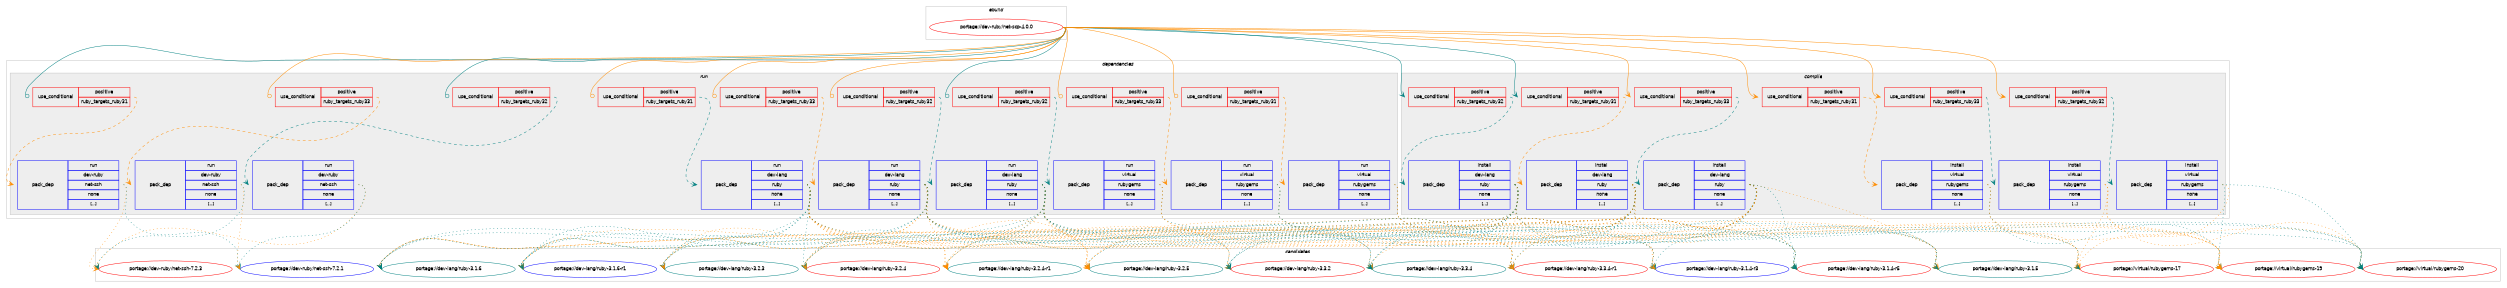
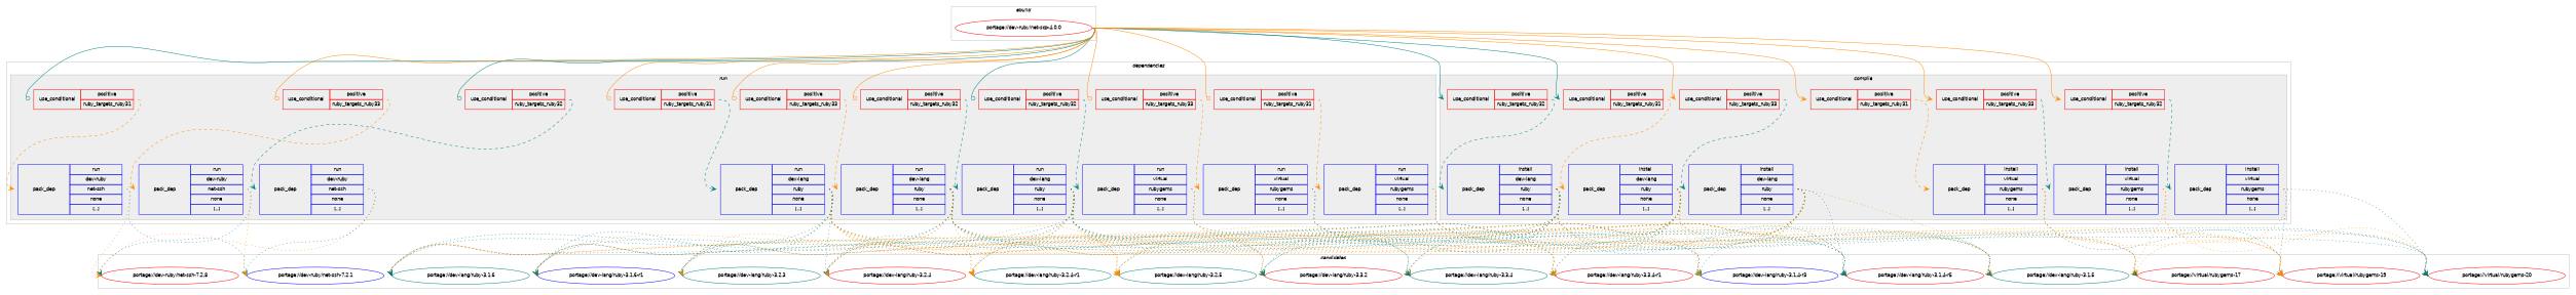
  digraph {
    compound=true
    concentrate=true
    fontname=Helvetica
    fontsize=10
    newrank=true
    rankdir=TB
    ranksep=1.5
    node [color=red fontname=Helvetica fontsize=10 shape=none]
    edge [arrowhead=vee color=darkorange headport=w style=dotted tailport=e weight=100]
    n1 [label="portage://dev-ruby/net-scp-4.0.0" width=4 shape=""]
    n2 [color=blue label=<<TABLE BORDER="0" CELLBORDER="1" CELLSPACING="0" CELLPADDING="4" WIDTH="220"><TR><TD ROWSPAN="6" CELLPADDING="30">pack_dep</TD></TR><TR><TD WIDTH="110">install</TD></TR><TR><TD>dev-lang</TD></TR><TR><TD>ruby</TD></TR><TR><TD>none</TD></TR><TR><TD>[,,]</TD></TR></TABLE>>]
    n3 [label=<<TABLE BORDER="0" CELLBORDER="1" CELLSPACING="0" CELLPADDING="4"><TR><TD ROWSPAN="3" CELLPADDING="10">use_conditional</TD></TR><TR><TD>positive</TD></TR><TR><TD>ruby_targets_ruby31</TD></TR></TABLE>>]
    n4 [color=blue label=<<TABLE BORDER="0" CELLBORDER="1" CELLSPACING="0" CELLPADDING="4" WIDTH="220"><TR><TD ROWSPAN="6" CELLPADDING="30">pack_dep</TD></TR><TR><TD WIDTH="110">install</TD></TR><TR><TD>virtual</TD></TR><TR><TD>rubygems</TD></TR><TR><TD>none</TD></TR><TR><TD>[,,]</TD></TR></TABLE>>]
    n5 [label=<<TABLE BORDER="0" CELLBORDER="1" CELLSPACING="0" CELLPADDING="4"><TR><TD ROWSPAN="3" CELLPADDING="10">use_conditional</TD></TR><TR><TD>positive</TD></TR><TR><TD>ruby_targets_ruby31</TD></TR></TABLE>>]
    n6 [color=blue label=<<TABLE BORDER="0" CELLBORDER="1" CELLSPACING="0" CELLPADDING="4" WIDTH="220"><TR><TD ROWSPAN="6" CELLPADDING="30">pack_dep</TD></TR><TR><TD WIDTH="110">install</TD></TR><TR><TD>dev-lang</TD></TR><TR><TD>ruby</TD></TR><TR><TD>none</TD></TR><TR><TD>[,,]</TD></TR></TABLE>>]
    n7 [label=<<TABLE BORDER="0" CELLBORDER="1" CELLSPACING="0" CELLPADDING="4"><TR><TD ROWSPAN="3" CELLPADDING="10">use_conditional</TD></TR><TR><TD>positive</TD></TR><TR><TD>ruby_targets_ruby32</TD></TR></TABLE>>]
    n8 [color=blue label=<<TABLE BORDER="0" CELLBORDER="1" CELLSPACING="0" CELLPADDING="4" WIDTH="220"><TR><TD ROWSPAN="6" CELLPADDING="30">pack_dep</TD></TR><TR><TD WIDTH="110">install</TD></TR><TR><TD>virtual</TD></TR><TR><TD>rubygems</TD></TR><TR><TD>none</TD></TR><TR><TD>[,,]</TD></TR></TABLE>>]
    n9 [label=<<TABLE BORDER="0" CELLBORDER="1" CELLSPACING="0" CELLPADDING="4"><TR><TD ROWSPAN="3" CELLPADDING="10">use_conditional</TD></TR><TR><TD>positive</TD></TR><TR><TD>ruby_targets_ruby32</TD></TR></TABLE>>]
    n10 [color=blue label=<<TABLE BORDER="0" CELLBORDER="1" CELLSPACING="0" CELLPADDING="4" WIDTH="220"><TR><TD ROWSPAN="6" CELLPADDING="30">pack_dep</TD></TR><TR><TD WIDTH="110">install</TD></TR><TR><TD>dev-lang</TD></TR><TR><TD>ruby</TD></TR><TR><TD>none</TD></TR><TR><TD>[,,]</TD></TR></TABLE>>]
    n11 [label=<<TABLE BORDER="0" CELLBORDER="1" CELLSPACING="0" CELLPADDING="4"><TR><TD ROWSPAN="3" CELLPADDING="10">use_conditional</TD></TR><TR><TD>positive</TD></TR><TR><TD>ruby_targets_ruby33</TD></TR></TABLE>>]
    n12 [color=blue label=<<TABLE BORDER="0" CELLBORDER="1" CELLSPACING="0" CELLPADDING="4" WIDTH="220"><TR><TD ROWSPAN="6" CELLPADDING="30">pack_dep</TD></TR><TR><TD WIDTH="110">install</TD></TR><TR><TD>virtual</TD></TR><TR><TD>rubygems</TD></TR><TR><TD>none</TD></TR><TR><TD>[,,]</TD></TR></TABLE>>]
    n13 [label=<<TABLE BORDER="0" CELLBORDER="1" CELLSPACING="0" CELLPADDING="4"><TR><TD ROWSPAN="3" CELLPADDING="10">use_conditional</TD></TR><TR><TD>positive</TD></TR><TR><TD>ruby_targets_ruby33</TD></TR></TABLE>>]
    n14 [color=blue label=<<TABLE BORDER="0" CELLBORDER="1" CELLSPACING="0" CELLPADDING="4" WIDTH="220"><TR><TD ROWSPAN="6" CELLPADDING="30">pack_dep</TD></TR><TR><TD WIDTH="110">run</TD></TR><TR><TD>dev-lang</TD></TR><TR><TD>ruby</TD></TR><TR><TD>none</TD></TR><TR><TD>[,,]</TD></TR></TABLE>>]
    n15 [label=<<TABLE BORDER="0" CELLBORDER="1" CELLSPACING="0" CELLPADDING="4"><TR><TD ROWSPAN="3" CELLPADDING="10">use_conditional</TD></TR><TR><TD>positive</TD></TR><TR><TD>ruby_targets_ruby31</TD></TR></TABLE>>]
    n16 [color=blue label=<<TABLE BORDER="0" CELLBORDER="1" CELLSPACING="0" CELLPADDING="4" WIDTH="220"><TR><TD ROWSPAN="6" CELLPADDING="30">pack_dep</TD></TR><TR><TD WIDTH="110">run</TD></TR><TR><TD>dev-ruby</TD></TR><TR><TD>net-ssh</TD></TR><TR><TD>none</TD></TR><TR><TD>[,,]</TD></TR></TABLE>>]
    n17 [label=<<TABLE BORDER="0" CELLBORDER="1" CELLSPACING="0" CELLPADDING="4"><TR><TD ROWSPAN="3" CELLPADDING="10">use_conditional</TD></TR><TR><TD>positive</TD></TR><TR><TD>ruby_targets_ruby31</TD></TR></TABLE>>]
    n18 [color=blue label=<<TABLE BORDER="0" CELLBORDER="1" CELLSPACING="0" CELLPADDING="4" WIDTH="220"><TR><TD ROWSPAN="6" CELLPADDING="30">pack_dep</TD></TR><TR><TD WIDTH="110">run</TD></TR><TR><TD>virtual</TD></TR><TR><TD>rubygems</TD></TR><TR><TD>none</TD></TR><TR><TD>[,,]</TD></TR></TABLE>>]
    n19 [label=<<TABLE BORDER="0" CELLBORDER="1" CELLSPACING="0" CELLPADDING="4"><TR><TD ROWSPAN="3" CELLPADDING="10">use_conditional</TD></TR><TR><TD>positive</TD></TR><TR><TD>ruby_targets_ruby32</TD></TR></TABLE>>]
    n20 [color=blue label=<<TABLE BORDER="0" CELLBORDER="1" CELLSPACING="0" CELLPADDING="4" WIDTH="220"><TR><TD ROWSPAN="6" CELLPADDING="30">pack_dep</TD></TR><TR><TD WIDTH="110">run</TD></TR><TR><TD>virtual</TD></TR><TR><TD>rubygems</TD></TR><TR><TD>none</TD></TR><TR><TD>[,,]</TD></TR></TABLE>>]
    n21 [label=<<TABLE BORDER="0" CELLBORDER="1" CELLSPACING="0" CELLPADDING="4"><TR><TD ROWSPAN="3" CELLPADDING="10">use_conditional</TD></TR><TR><TD>positive</TD></TR><TR><TD>ruby_targets_ruby31</TD></TR></TABLE>>]
    n22 [color=blue label=<<TABLE BORDER="0" CELLBORDER="1" CELLSPACING="0" CELLPADDING="4" WIDTH="220"><TR><TD ROWSPAN="6" CELLPADDING="30">pack_dep</TD></TR><TR><TD WIDTH="110">run</TD></TR><TR><TD>dev-lang</TD></TR><TR><TD>ruby</TD></TR><TR><TD>none</TD></TR><TR><TD>[,,]</TD></TR></TABLE>>]
    n23 [label=<<TABLE BORDER="0" CELLBORDER="1" CELLSPACING="0" CELLPADDING="4"><TR><TD ROWSPAN="3" CELLPADDING="10">use_conditional</TD></TR><TR><TD>positive</TD></TR><TR><TD>ruby_targets_ruby32</TD></TR></TABLE>>]
    n24 [color=blue label=<<TABLE BORDER="0" CELLBORDER="1" CELLSPACING="0" CELLPADDING="4" WIDTH="220"><TR><TD ROWSPAN="6" CELLPADDING="30">pack_dep</TD></TR><TR><TD WIDTH="110">run</TD></TR><TR><TD>dev-ruby</TD></TR><TR><TD>net-ssh</TD></TR><TR><TD>none</TD></TR><TR><TD>[,,]</TD></TR></TABLE>>]
    n25 [label=<<TABLE BORDER="0" CELLBORDER="1" CELLSPACING="0" CELLPADDING="4"><TR><TD ROWSPAN="3" CELLPADDING="10">use_conditional</TD></TR><TR><TD>positive</TD></TR><TR><TD>ruby_targets_ruby32</TD></TR></TABLE>>]
    n26 [color=blue label=<<TABLE BORDER="0" CELLBORDER="1" CELLSPACING="0" CELLPADDING="4" WIDTH="220"><TR><TD ROWSPAN="6" CELLPADDING="30">pack_dep</TD></TR><TR><TD WIDTH="110">run</TD></TR><TR><TD>dev-lang</TD></TR><TR><TD>ruby</TD></TR><TR><TD>none</TD></TR><TR><TD>[,,]</TD></TR></TABLE>>]
    n27 [label=<<TABLE BORDER="0" CELLBORDER="1" CELLSPACING="0" CELLPADDING="4"><TR><TD ROWSPAN="3" CELLPADDING="10">use_conditional</TD></TR><TR><TD>positive</TD></TR><TR><TD>ruby_targets_ruby33</TD></TR></TABLE>>]
    n28 [color=blue label=<<TABLE BORDER="0" CELLBORDER="1" CELLSPACING="0" CELLPADDING="4" WIDTH="220"><TR><TD ROWSPAN="6" CELLPADDING="30">pack_dep</TD></TR><TR><TD WIDTH="110">run</TD></TR><TR><TD>dev-ruby</TD></TR><TR><TD>net-ssh</TD></TR><TR><TD>none</TD></TR><TR><TD>[,,]</TD></TR></TABLE>>]
    n29 [label=<<TABLE BORDER="0" CELLBORDER="1" CELLSPACING="0" CELLPADDING="4"><TR><TD ROWSPAN="3" CELLPADDING="10">use_conditional</TD></TR><TR><TD>positive</TD></TR><TR><TD>ruby_targets_ruby33</TD></TR></TABLE>>]
    n30 [color=blue label=<<TABLE BORDER="0" CELLBORDER="1" CELLSPACING="0" CELLPADDING="4" WIDTH="220"><TR><TD ROWSPAN="6" CELLPADDING="30">pack_dep</TD></TR><TR><TD WIDTH="110">run</TD></TR><TR><TD>virtual</TD></TR><TR><TD>rubygems</TD></TR><TR><TD>none</TD></TR><TR><TD>[,,]</TD></TR></TABLE>>]
    n31 [label=<<TABLE BORDER="0" CELLBORDER="1" CELLSPACING="0" CELLPADDING="4"><TR><TD ROWSPAN="3" CELLPADDING="10">use_conditional</TD></TR><TR><TD>positive</TD></TR><TR><TD>ruby_targets_ruby33</TD></TR></TABLE>>]
    n32 [label="portage://dev-lang/ruby-3.3.4-r1" width=4 shape=""]
    n33 [color=teal label="portage://dev-lang/ruby-3.3.4" width=4 shape=""]
    n34 [label="portage://dev-lang/ruby-3.3.2" width=4 shape=""]
    n35 [color=teal label="portage://dev-lang/ruby-3.2.5" width=4 shape=""]
    n36 [color=teal label="portage://dev-lang/ruby-3.2.4-r1" width=4 shape=""]
    n37 [label="portage://dev-lang/ruby-3.2.4" width=4 shape=""]
    n38 [color=teal label="portage://dev-lang/ruby-3.2.3" width=4 shape=""]
    n39 [color=blue label="portage://dev-lang/ruby-3.1.6-r1" width=4 shape=""]
    n40 [color=teal label="portage://dev-lang/ruby-3.1.6" width=4 shape=""]
    n41 [color=teal label="portage://dev-lang/ruby-3.1.5" width=4 shape=""]
    n42 [label="portage://dev-lang/ruby-3.1.4-r5" width=4 shape=""]
    n43 [color=blue label="portage://dev-lang/ruby-3.1.4-r3" width=4 shape=""]
    n44 [label="portage://virtual/rubygems-20" width=4 shape=""]
    n45 [label="portage://virtual/rubygems-19" width=4 shape=""]
    n46 [label="portage://virtual/rubygems-17" width=4 shape=""]
-   n47 [label="portage://dev-ruby/net-ssh-7.2.3" width=4 shape=""]
+   n47 [label="portage://dev-ruby/net-ssh-7.2.8" width=4 shape=""]
    n48 [color=blue label="portage://dev-ruby/net-ssh-7.2.1" width=4 shape=""]
    subgraph cluster_1 {
      color=gray
      label=<<i>ebuild</i>>
      n1
    }
    subgraph cluster_2 {
      color=gray
      label=<<i>dependencies</i>>
      subgraph cluster_3 {
        color=gray
        fillcolor="#eeeeee"
        label=<<i>compile</i>>
        style=filled
        subgraph sub_4 {
          color=gray
          fillcolor="#eeeeee"
          label=<<i>compile</i>>
          style=filled
          n3
          subgraph sub_5 {
            color=gray
            fillcolor="#eeeeee"
            label=<<i>compile</i>>
            style=filled
            n2
          }
        }
        subgraph sub_6 {
          color=gray
          fillcolor="#eeeeee"
          label=<<i>compile</i>>
          style=filled
          n5
          subgraph sub_7 {
            color=gray
            fillcolor="#eeeeee"
            label=<<i>compile</i>>
            style=filled
            n4
          }
        }
        subgraph sub_8 {
          color=gray
          fillcolor="#eeeeee"
          label=<<i>compile</i>>
          style=filled
          n7
          subgraph sub_9 {
            color=gray
            fillcolor="#eeeeee"
            label=<<i>compile</i>>
            style=filled
            n6
          }
        }
        subgraph sub_10 {
          color=gray
          fillcolor="#eeeeee"
          label=<<i>compile</i>>
          style=filled
          n9
          subgraph sub_11 {
            color=gray
            fillcolor="#eeeeee"
            label=<<i>compile</i>>
            style=filled
            n8
          }
        }
        subgraph sub_12 {
          color=gray
          fillcolor="#eeeeee"
          label=<<i>compile</i>>
          style=filled
          n11
          subgraph sub_13 {
            color=gray
            fillcolor="#eeeeee"
            label=<<i>compile</i>>
            style=filled
            n10
          }
        }
        subgraph sub_14 {
          color=gray
          fillcolor="#eeeeee"
          label=<<i>compile</i>>
          style=filled
          n13
          subgraph sub_15 {
            color=gray
            fillcolor="#eeeeee"
            label=<<i>compile</i>>
            style=filled
            n12
          }
        }
      }
      subgraph cluster_16 {
        color=gray
        fillcolor="#eeeeee"
        label=<<i>compile and run</i>>
        style=filled
      }
      subgraph cluster_17 {
        color=gray
        fillcolor="#eeeeee"
        label=<<i>run</i>>
        style=filled
        subgraph sub_18 {
          color=gray
          fillcolor="#eeeeee"
          label=<<i>run</i>>
          style=filled
          n15
          subgraph sub_19 {
            color=gray
            fillcolor="#eeeeee"
            label=<<i>run</i>>
            style=filled
            n14
          }
        }
        subgraph sub_20 {
          color=gray
          fillcolor="#eeeeee"
          label=<<i>run</i>>
          style=filled
          n17
          subgraph sub_21 {
            color=gray
            fillcolor="#eeeeee"
            label=<<i>run</i>>
            style=filled
            n16
          }
        }
        subgraph sub_22 {
          color=gray
          fillcolor="#eeeeee"
          label=<<i>run</i>>
          style=filled
          n19
          subgraph sub_23 {
            color=gray
            fillcolor="#eeeeee"
            label=<<i>run</i>>
            style=filled
            n18
          }
        }
        subgraph sub_24 {
          color=gray
          fillcolor="#eeeeee"
          label=<<i>run</i>>
          style=filled
          n21
          subgraph sub_25 {
            color=gray
            fillcolor="#eeeeee"
            label=<<i>run</i>>
            style=filled
            n20
          }
        }
        subgraph sub_26 {
          color=gray
          fillcolor="#eeeeee"
          label=<<i>run</i>>
          style=filled
          n23
          subgraph sub_27 {
            color=gray
            fillcolor="#eeeeee"
            label=<<i>run</i>>
            style=filled
            n22
          }
        }
        subgraph sub_28 {
          color=gray
          fillcolor="#eeeeee"
          label=<<i>run</i>>
          style=filled
          n25
          subgraph sub_29 {
            color=gray
            fillcolor="#eeeeee"
            label=<<i>run</i>>
            style=filled
            n24
          }
        }
        subgraph sub_30 {
          color=gray
          fillcolor="#eeeeee"
          label=<<i>run</i>>
          style=filled
          n27
          subgraph sub_31 {
            color=gray
            fillcolor="#eeeeee"
            label=<<i>run</i>>
            style=filled
            n26
          }
        }
        subgraph sub_32 {
          color=gray
          fillcolor="#eeeeee"
          label=<<i>run</i>>
          style=filled
          n29
          subgraph sub_33 {
            color=gray
            fillcolor="#eeeeee"
            label=<<i>run</i>>
            style=filled
            n28
          }
        }
        subgraph sub_34 {
          color=gray
          fillcolor="#eeeeee"
          label=<<i>run</i>>
          style=filled
          n31
          subgraph sub_35 {
            color=gray
            fillcolor="#eeeeee"
            label=<<i>run</i>>
            style=filled
            n30
          }
        }
      }
    }
    subgraph cluster_36 {
      color=gray
      label=<<i>candidates</i>>
      rank=same
      subgraph sub_37 {
        color=black
        label=<<i>candidates</i>>
        nodesep=1
        rank=same
        n32
        n33
        n34
        n35
        n36
        n37
        n38
        n39
        n40
        n41
        n42
        n43
      }
      subgraph sub_38 {
        color=black
        label=<<i>candidates</i>>
        nodesep=1
        rank=same
        n32
        n33
        n34
        n35
        n36
        n37
        n38
        n39
        n40
        n41
        n42
        n43
      }
      subgraph sub_39 {
        color=black
        label=<<i>candidates</i>>
        nodesep=1
        rank=same
        n44
        n45
        n46
      }
      subgraph sub_40 {
        color=black
        label=<<i>candidates</i>>
        nodesep=1
        rank=same
        n44
        n45
        n46
      }
      subgraph sub_41 {
        color=black
        label=<<i>candidates</i>>
        nodesep=1
        rank=same
        n32
        n33
        n34
        n35
        n36
        n37
        n38
        n39
        n40
        n41
        n42
        n43
      }
      subgraph sub_42 {
        color=black
        label=<<i>candidates</i>>
        nodesep=1
        rank=same
        n44
        n45
        n46
      }
      subgraph sub_43 {
        color=black
        label=<<i>candidates</i>>
        nodesep=1
        rank=same
        n32
        n33
        n34
        n35
        n36
        n37
        n38
        n39
        n40
        n41
        n42
        n43
      }
      subgraph sub_44 {
        color=black
        label=<<i>candidates</i>>
        nodesep=1
        rank=same
        n47
        n48
      }
      subgraph sub_45 {
        color=black
        label=<<i>candidates</i>>
        nodesep=1
        rank=same
        n44
        n45
        n46
      }
      subgraph sub_46 {
        color=black
        label=<<i>candidates</i>>
        nodesep=1
        rank=same
        n32
        n33
        n34
        n35
        n36
        n37
        n38
        n39
        n40
        n41
        n42
        n43
      }
      subgraph sub_47 {
        color=black
        label=<<i>candidates</i>>
        nodesep=1
        rank=same
        n47
        n48
      }
      subgraph sub_48 {
        color=black
        label=<<i>candidates</i>>
        nodesep=1
        rank=same
        n44
        n45
        n46
      }
      subgraph sub_49 {
        color=black
        label=<<i>candidates</i>>
        nodesep=1
        rank=same
        n32
        n33
        n34
        n35
        n36
        n37
        n38
        n39
        n40
        n41
        n42
        n43
      }
      subgraph sub_50 {
        color=black
        label=<<i>candidates</i>>
        nodesep=1
        rank=same
        n47
        n48
      }
      subgraph sub_51 {
        color=black
        label=<<i>candidates</i>>
        nodesep=1
        rank=same
        n44
        n45
        n46
      }
    }
    n1 -> n3 [color=teal style=solid weight=20]
    n1 -> n5 [style=solid weight=20]
    n1 -> n7 [color=teal style=solid weight=20]
    n1 -> n9 [style=solid weight=20]
    n1 -> n11 [style=solid weight=20]
    n1 -> n13 [style=solid weight=20]
    n1 -> n15 [arrowhead=odot style=solid weight=20]
    n1 -> n17 [arrowhead=odot color=teal style=solid weight=20]
    n1 -> n19 [arrowhead=odot color=teal style=solid weight=20]
    n1 -> n21 [arrowhead=odot style=solid weight=20]
    n1 -> n23 [arrowhead=odot style=solid weight=20]
    n1 -> n25 [arrowhead=odot color=teal style=solid weight=20]
    n1 -> n27 [arrowhead=odot style=solid weight=20]
    n1 -> n29 [arrowhead=odot style=solid weight=20]
    n1 -> n31 [arrowhead=odot style=solid weight=20]
    n2 -> n32 [color=teal]
    n2 -> n33 [color=teal]
    n2 -> n34 [color=teal]
    n2 -> n35
    n2 -> n36
    n2 -> n37
    n2 -> n38
    n2 -> n39 [color=teal]
    n2 -> n40
    n2 -> n41 [color=teal]
    n2 -> n42
    n2 -> n43
    n3 -> n2 [style=dashed weight=20]
    n4 -> n44
    n4 -> n45 [color=teal]
    n4 -> n46
    n5 -> n4 [style=dashed weight=20]
    n6 -> n32
    n6 -> n33 [color=teal]
    n6 -> n34 [color=teal]
    n6 -> n35 [color=teal]
    n6 -> n36 [color=teal]
    n6 -> n37
    n6 -> n38 [color=teal]
    n6 -> n39 [color=teal]
    n6 -> n40
    n6 -> n41 [color=teal]
    n6 -> n42 [color=teal]
    n6 -> n43
    n7 -> n6 [color=teal style=dashed weight=20]
    n8 -> n44 [color=teal]
    n8 -> n45 [color=teal]
    n8 -> n46
    n9 -> n8 [color=teal style=dashed weight=20]
    n10 -> n32
    n10 -> n33
    n10 -> n34 [color=teal]
    n10 -> n35
    n10 -> n36
    n10 -> n37 [color=teal]
    n10 -> n38
    n10 -> n39
    n10 -> n40
    n10 -> n41
    n10 -> n42 [color=teal]
    n10 -> n43 [color=teal]
    n11 -> n10 [color=teal style=dashed weight=20]
    n12 -> n44
    n12 -> n45
    n12 -> n46
    n13 -> n12 [color=teal style=dashed weight=20]
    n14 -> n32
    n14 -> n33
    n14 -> n34
    n14 -> n35
    n14 -> n36
    n14 -> n37 [color=teal]
    n14 -> n38 [color=teal]
    n14 -> n39 [color=teal]
    n14 -> n40 [color=teal]
    n14 -> n41
    n14 -> n42
    n14 -> n43 [color=teal]
    n15 -> n14 [color=teal style=dashed weight=20]
    n16 -> n47
    n16 -> n48 [color=teal]
    n17 -> n16 [style=dashed weight=20]
    n18 -> n44 [color=teal]
    n18 -> n45
    n18 -> n46
    n19 -> n18 [color=teal style=dashed weight=20]
    n20 -> n44 [color=teal]
    n20 -> n45
    n20 -> n46
    n21 -> n20 [style=dashed weight=20]
    n22 -> n32 [color=teal]
    n22 -> n33 [color=teal]
    n22 -> n34
    n22 -> n35
    n22 -> n36
    n22 -> n37 [color=teal]
    n22 -> n38 [color=teal]
    n22 -> n39
    n22 -> n40 [color=teal]
    n22 -> n41
    n22 -> n42 [color=teal]
    n22 -> n43 [color=teal]
    n23 -> n22 [color=teal style=dashed weight=20]
    n24 -> n47
    n24 -> n48 [color=teal]
    n25 -> n24 [color=teal style=dashed weight=20]
    n26 -> n32
    n26 -> n33 [color=teal]
    n26 -> n34 [color=teal]
    n26 -> n35
    n26 -> n36
    n26 -> n37
    n26 -> n38
    n26 -> n39 [color=teal]
    n26 -> n40 [color=teal]
    n26 -> n41 [color=teal]
    n26 -> n42 [color=teal]
    n26 -> n43
    n27 -> n26 [style=dashed weight=20]
    n28 -> n47 [color=teal]
    n28 -> n48
    n29 -> n28 [style=dashed weight=20]
    n30 -> n44 [color=teal]
    n30 -> n45
    n30 -> n46 [color=teal]
    n31 -> n30 [style=dashed weight=20]
  }
